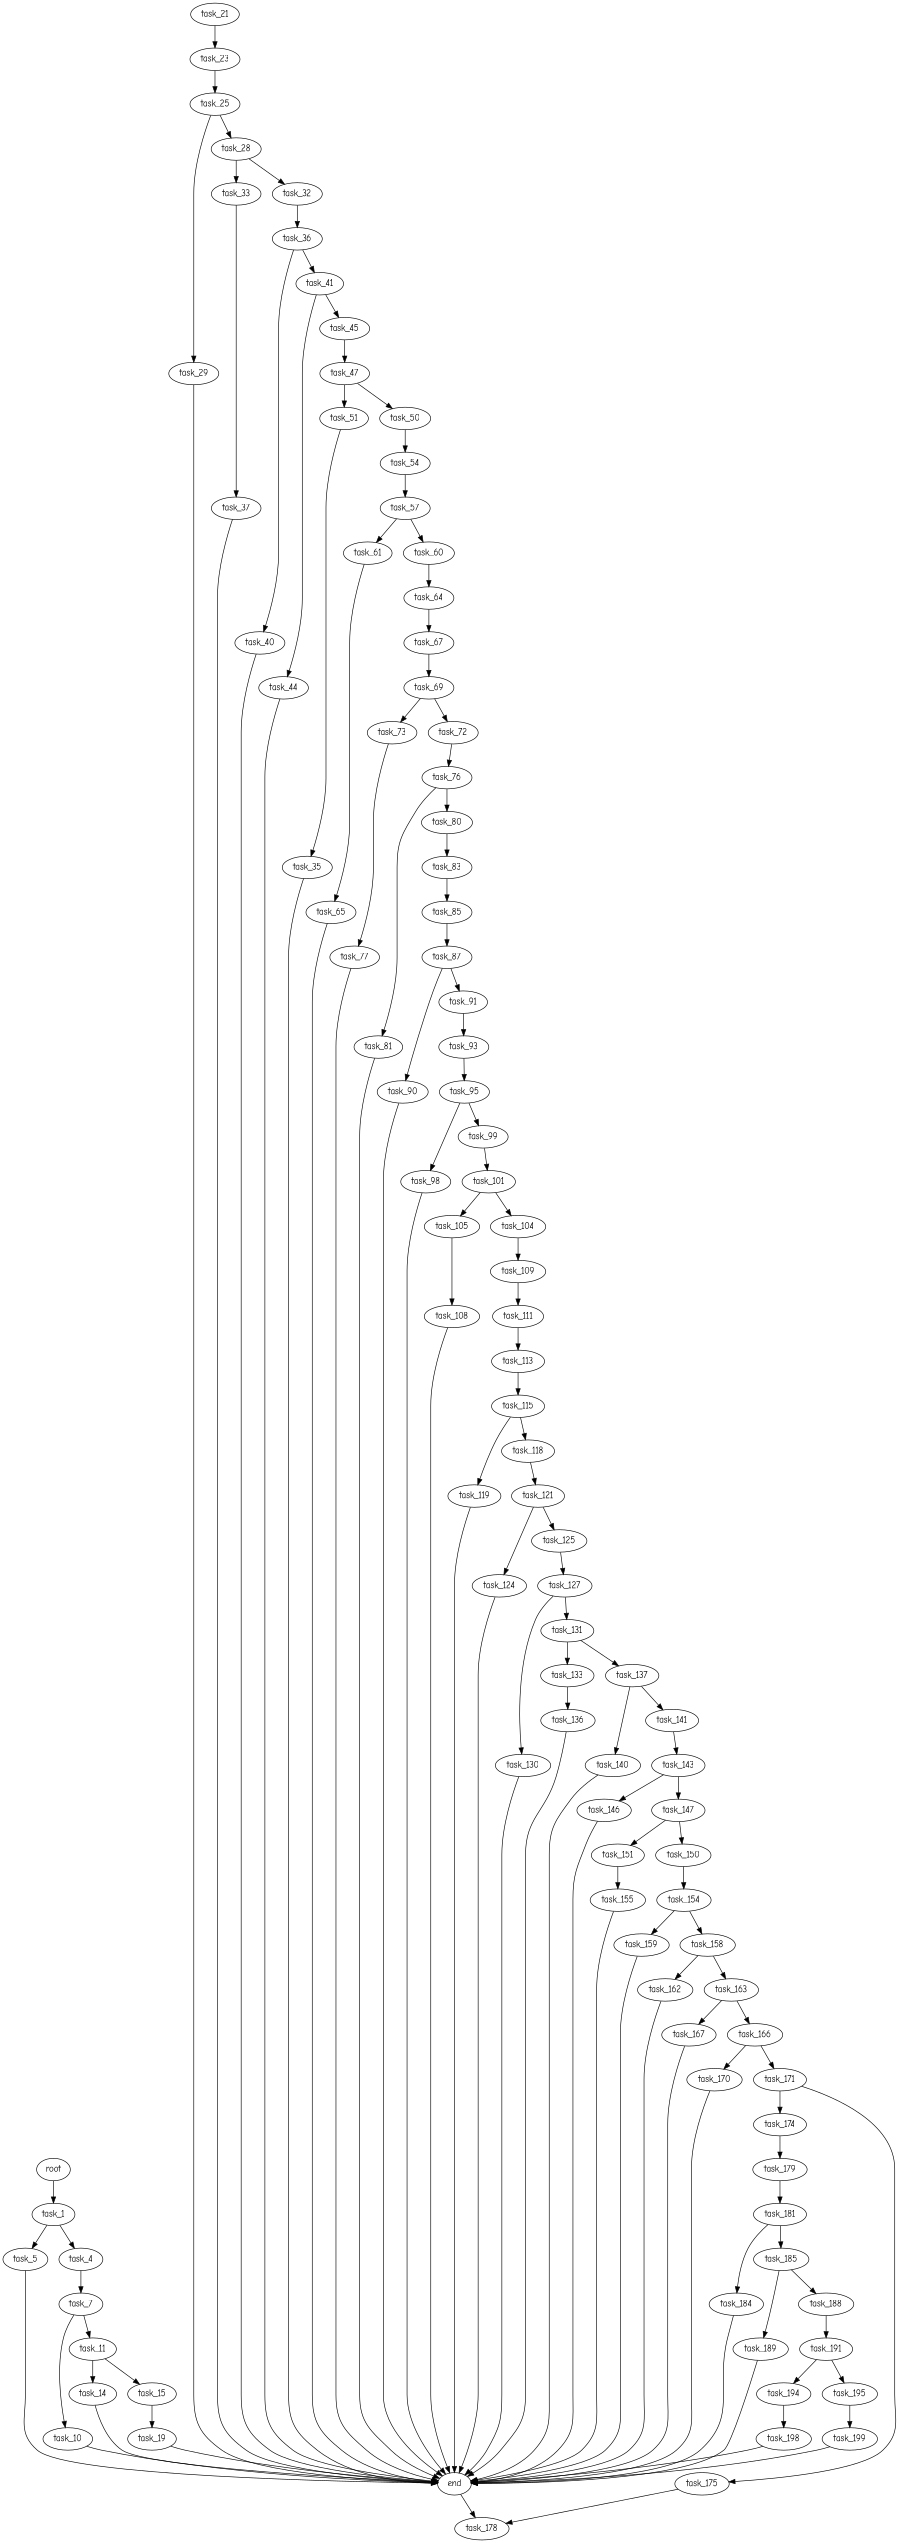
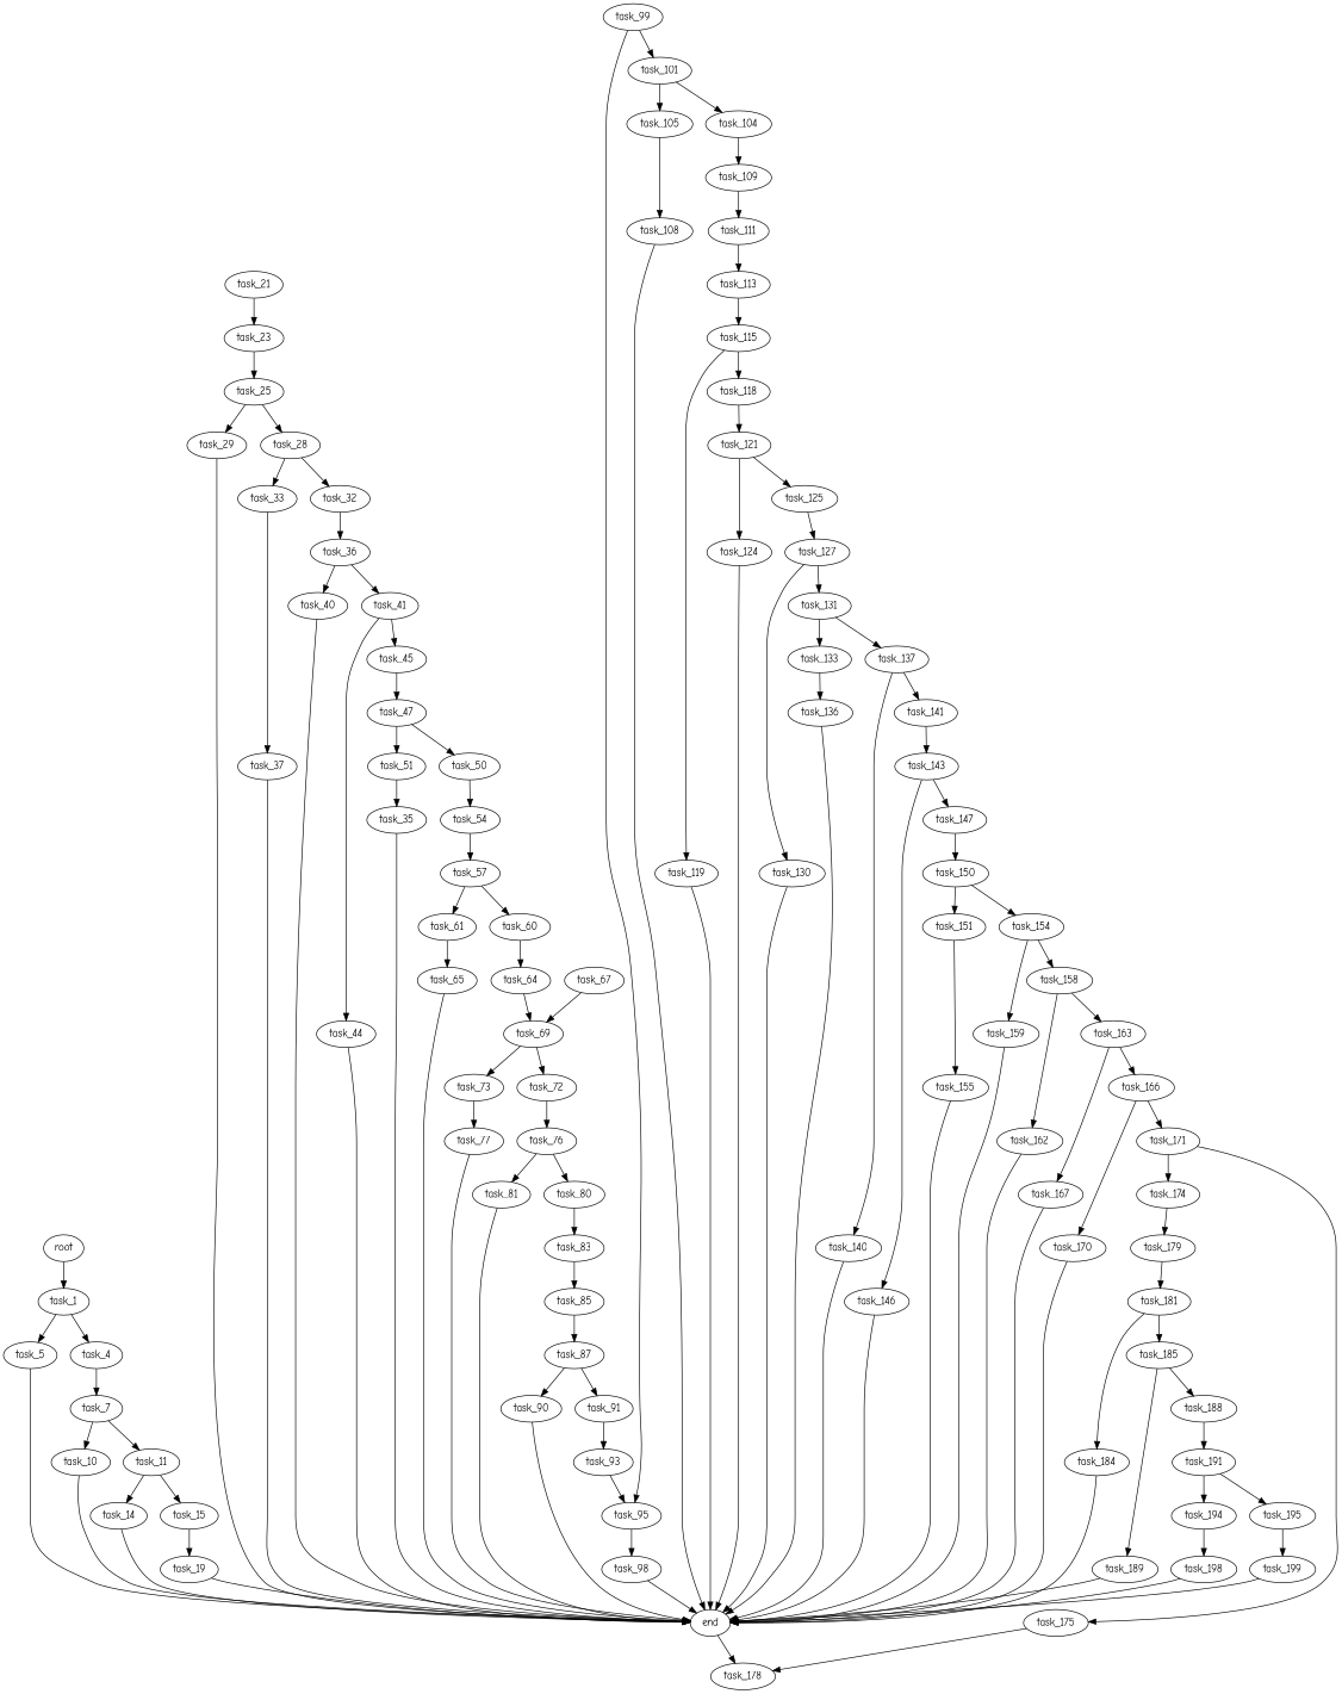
  digraph {
    fontname="Comic Neue"
    node [fontname="Comic Neue"]
    edge [fontname="Comic Neue"]
    root
    task_1
    task_4
    task_5
    task_7
    end
    task_10
    task_11
    task_178
    task_14
    task_15
    task_19
    task_21
    task_23
    task_25
    task_28
    task_29
    task_32
    task_33
    task_36
    task_37
    task_40
    task_41
    task_44
    task_45
    task_47
    task_50
    task_51
    task_54
    n30 [label=task_35]
    task_57
    task_60
    task_61
    task_64
    task_65
    task_67
    task_69
    task_72
    task_73
    task_76
    task_77
    task_80
    task_81
    task_83
    task_85
    task_87
    task_90
    task_91
    task_93
    task_95
    task_98
    task_99
    task_101
    task_104
    task_105
    task_109
    task_108
    task_111
    task_113
    task_115
    task_118
    task_119
    task_121
    task_124
    task_125
    task_127
    task_130
    task_131
    task_133
    task_137
    task_136
    task_140
    task_141
    task_143
    task_146
    task_147
    task_150
    task_151
    task_154
    task_155
    task_158
    task_159
    task_162
    task_163
    task_166
    task_167
    task_170
    task_171
    task_174
    task_175
    task_179
    task_181
    task_184
    task_185
    task_188
    task_189
    task_191
    task_194
    task_195
    task_198
    task_199
    root -> task_1
    task_1 -> task_4
    task_1 -> task_5
    task_4 -> task_7
    task_5 -> end
    task_7 -> task_10
    task_7 -> task_11
    end -> task_178
    task_10 -> end
    task_11 -> task_14
    task_11 -> task_15
    task_14 -> end
    task_15 -> task_19
    task_19 -> end
    task_21 -> task_23
    task_23 -> task_25
    task_25 -> task_28
    task_25 -> task_29
    task_28 -> task_32
    task_28 -> task_33
    task_29 -> end
    task_32 -> task_36
    task_33 -> task_37
    task_36 -> task_40
    task_36 -> task_41
    task_37 -> end
    task_40 -> end
    task_41 -> task_44
    task_41 -> task_45
    task_44 -> end
    task_45 -> task_47
    task_47 -> task_50
    task_47 -> task_51
    task_50 -> task_54
    task_51 -> n30
    task_54 -> task_57
    n30 -> end
    task_57 -> task_60
    task_57 -> task_61
    task_60 -> task_64
    task_61 -> task_65
-   task_64 -> task_67
+   task_64 -> task_69
    task_65 -> end
    task_67 -> task_69
    task_69 -> task_72
    task_69 -> task_73
    task_72 -> task_76
    task_73 -> task_77
    task_76 -> task_80
    task_76 -> task_81
    task_77 -> end
    task_80 -> task_83
    task_81 -> end
    task_83 -> task_85
    task_85 -> task_87
    task_87 -> task_90
    task_87 -> task_91
    task_90 -> end
    task_91 -> task_93
    task_93 -> task_95
    task_95 -> task_98
-   task_95 -> task_99
+   task_99 -> task_95
    task_98 -> end
    task_99 -> task_101
    task_101 -> task_104
    task_101 -> task_105
    task_104 -> task_109
    task_105 -> task_108
    task_109 -> task_111
    task_108 -> end
    task_111 -> task_113
    task_113 -> task_115
    task_115 -> task_118
    task_115 -> task_119
    task_118 -> task_121
    task_119 -> end
    task_121 -> task_124
    task_121 -> task_125
    task_124 -> end
    task_125 -> task_127
    task_127 -> task_130
    task_127 -> task_131
    task_130 -> end
    task_131 -> task_133
    task_131 -> task_137
    task_133 -> task_136
    task_137 -> task_140
    task_137 -> task_141
    task_136 -> end
    task_140 -> end
    task_141 -> task_143
    task_143 -> task_146
    task_143 -> task_147
    task_146 -> end
    task_147 -> task_150
-   task_147 -> task_151
+   task_150 -> task_151
    task_150 -> task_154
    task_151 -> task_155
    task_154 -> task_158
    task_154 -> task_159
    task_155 -> end
    task_158 -> task_162
    task_158 -> task_163
    task_159 -> end
    task_162 -> end
    task_163 -> task_166
    task_163 -> task_167
    task_166 -> task_170
    task_166 -> task_171
    task_167 -> end
    task_170 -> end
    task_171 -> task_174
    task_171 -> task_175
    task_174 -> task_179
    task_175 -> task_178
    task_179 -> task_181
    task_181 -> task_184
    task_181 -> task_185
    task_184 -> end
    task_185 -> task_188
    task_185 -> task_189
    task_188 -> task_191
    task_189 -> end
    task_191 -> task_194
    task_191 -> task_195
    task_194 -> task_198
    task_195 -> task_199
    task_198 -> end
    task_199 -> end
  }
